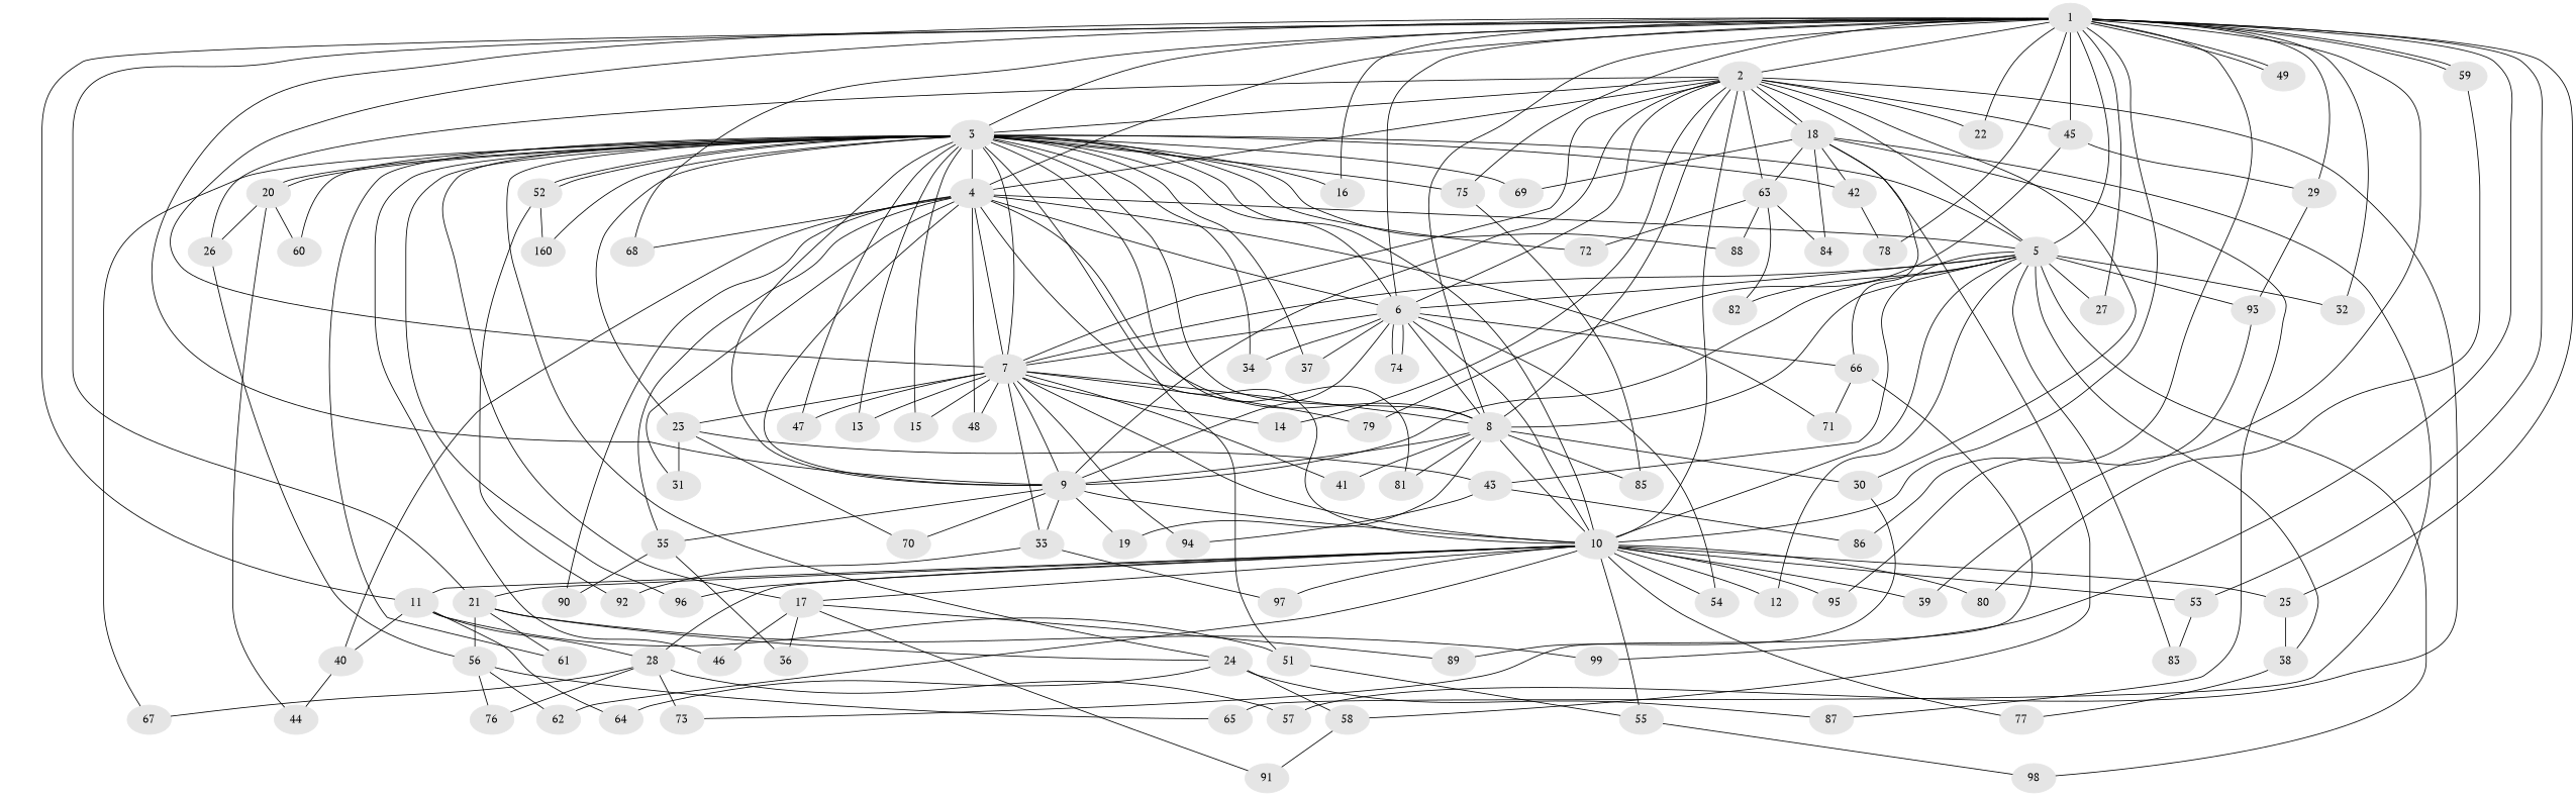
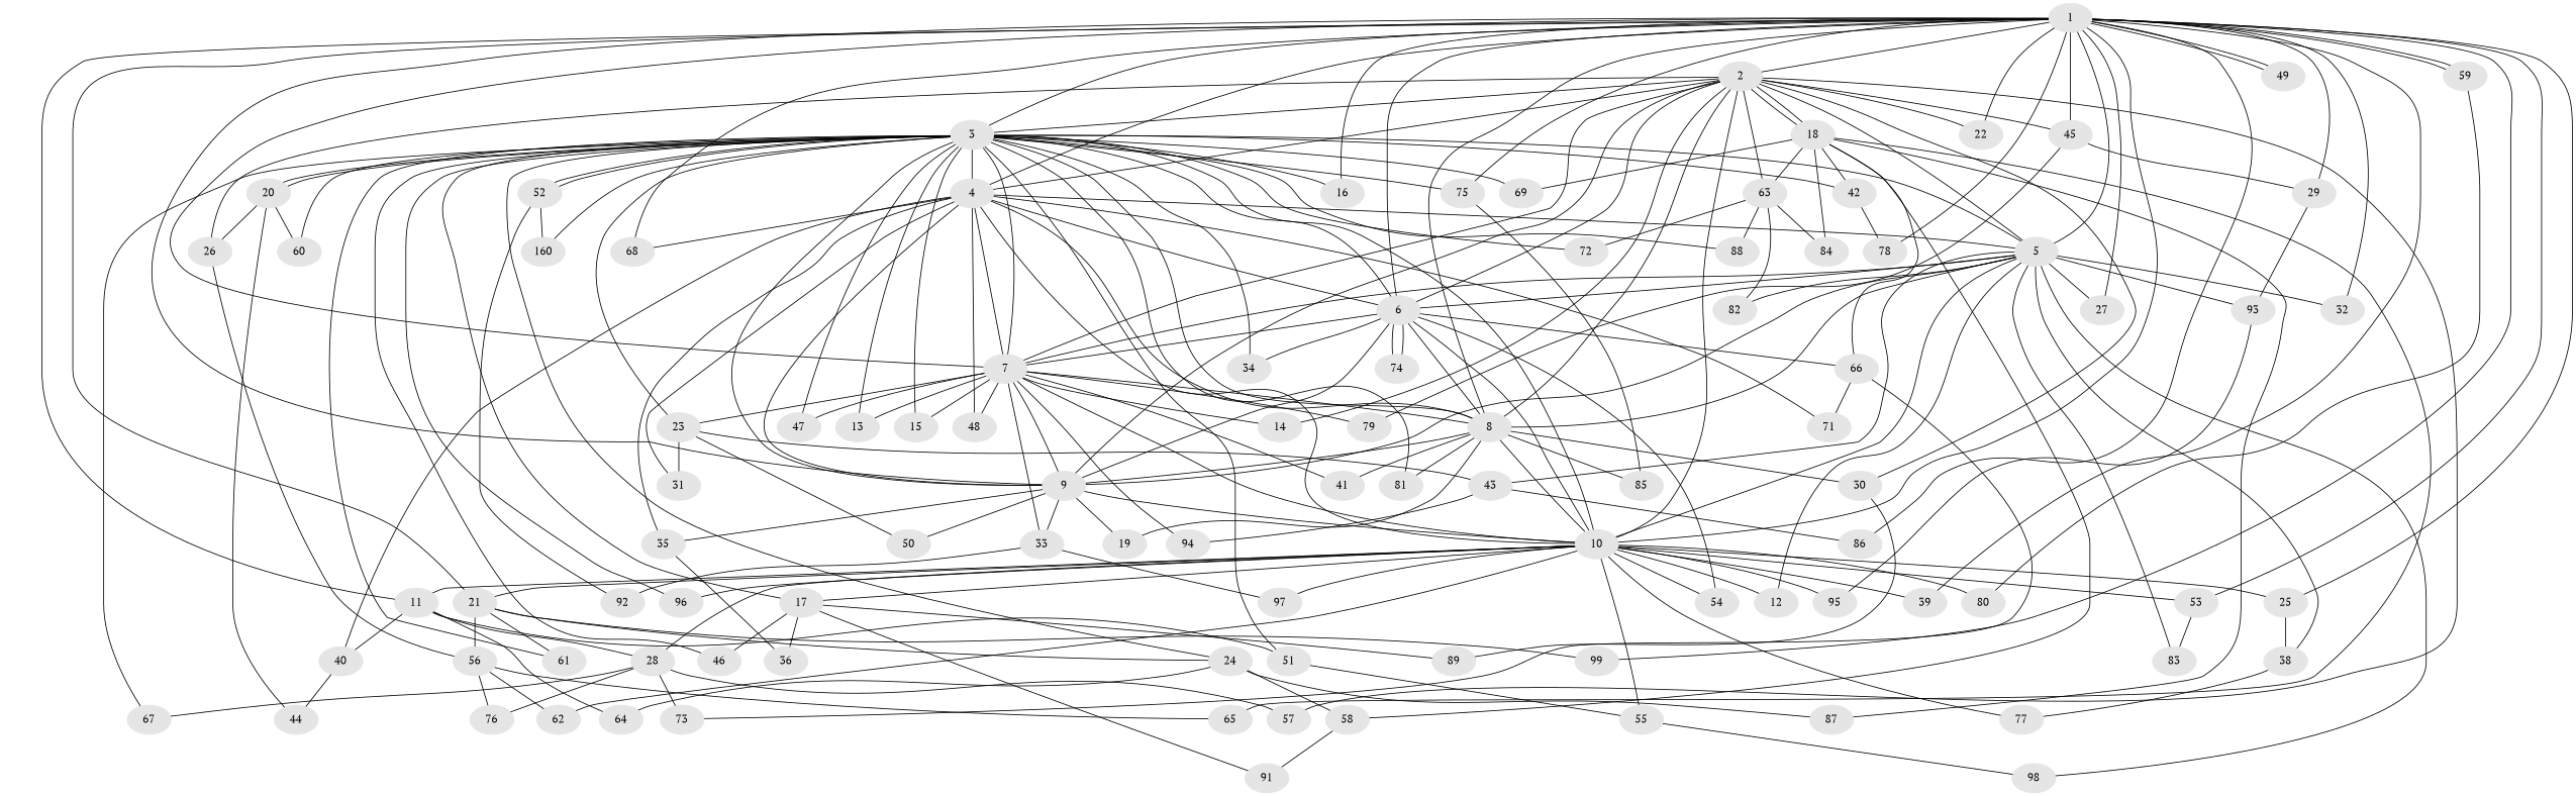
  graph {
    fontname="PT Serif"
    node [color=gray90 fontname="PT Serif" style=filled]
    edge [fontname="PT Serif"]
    1
    2
    3
    4
    5
    6
    7
    8
    9
    10
    11
    16
    21
    22
    25
    27
    29
    32
    39
    45
    49
    53
    59
    68
    75
    78
    86
    99
    14
    18
    26
    30
    57
    63
    13
    15
    17
    20
    23
    24
    34
-   37
    42
    46
    47
    51
    52
    60
    61
    67
    69
    72
    81
    88
    96
    n56 [label=160]
    31
    35
    40
    48
    71
-   90
    12
    38
    43
    82
    83
    93
    98
    54
    66
    74
    33
    41
    79
    94
    19
    85
-   50 [label=70]
+   50
    28
    55
    62
    77
    80
    95
    97
    64
    56
    58
    65
    84
    87
    89
    36
    91
    44
    92
    73
    76
    1 -- 2
    1 -- 3
    1 -- 4
    1 -- 5
    1 -- 6
    1 -- 7
    1 -- 8
    1 -- 9
    1 -- 10
    1 -- 11
    1 -- 16
    1 -- 21
    1 -- 22
    1 -- 25
    1 -- 27
    1 -- 29
    1 -- 32
    1 -- 39
    1 -- 45
    1 -- 49
    1 -- 49
    1 -- 53
    1 -- 59
    1 -- 59
    1 -- 68
    1 -- 75
    1 -- 78
    1 -- 86
    1 -- 99
    2 -- 3
    2 -- 4
    2 -- 5
    2 -- 6
    2 -- 7
    2 -- 8
    2 -- 9
    2 -- 10
    2 -- 22
    2 -- 45
    2 -- 14
    2 -- 18
    2 -- 18
    2 -- 26
    2 -- 30
    2 -- 57
    2 -- 63
    3 -- 4
    3 -- 5
    3 -- 6
    3 -- 7
    3 -- 8
    3 -- 9
    3 -- 10
    3 -- 16
    3 -- 75
    3 -- 13
    3 -- 15
    3 -- 17
    3 -- 20
    3 -- 20
    3 -- 23
    3 -- 24
    3 -- 34
-   3 -- 37
    3 -- 42
    3 -- 46
    3 -- 47
    3 -- 51
    3 -- 52
    3 -- 52
    3 -- 60
    3 -- 61
    3 -- 67
    3 -- 69
    3 -- 72
    3 -- 81
    3 -- 88
    3 -- 96
    3 -- n56
    4 -- 5
    4 -- 6
    4 -- 7
    4 -- 8
    4 -- 9
    4 -- 10
    4 -- 68
    4 -- 31
    4 -- 35
    4 -- 40
    4 -- 48
    4 -- 71
-   4 -- 90
    5 -- 6
    5 -- 7
    5 -- 8
    5 -- 9
    5 -- 10
    5 -- 27
    5 -- 32
    5 -- 12
    5 -- 38
    5 -- 43
    5 -- 82
    5 -- 83
    5 -- 93
    5 -- 98
    6 -- 7
    6 -- 8
    6 -- 9
    6 -- 10
    6 -- 34
-   6 -- 37
    6 -- 54
    6 -- 66
    6 -- 74
    6 -- 74
    7 -- 8
    7 -- 9
    7 -- 10
    7 -- 14
    7 -- 13
    7 -- 15
    7 -- 23
    7 -- 47
    7 -- 48
    7 -- 33
    7 -- 41
    7 -- 79
    7 -- 94
    8 -- 9
    8 -- 10
    8 -- 30
    8 -- 81
    8 -- 41
    8 -- 19
    8 -- 85
    9 -- 10
    9 -- 35
    9 -- 33
    9 -- 19
    9 -- 50
    10 -- 11
    10 -- 21
    10 -- 25
    10 -- 39
    10 -- 53
    10 -- 17
    10 -- 96
    10 -- 12
    10 -- 54
    10 -- 28
    10 -- 55
    10 -- 62
    10 -- 77
    10 -- 80
    10 -- 95
    10 -- 97
    11 -- 51
    11 -- 40
    11 -- 28
    11 -- 64
    21 -- 99
    21 -- 24
    21 -- 61
    21 -- 56
    25 -- 38
    29 -- 93
    45 -- 29
    45 -- 79
    53 -- 83
    59 -- 80
    75 -- 85
    18 -- 63
    18 -- 42
    18 -- 69
    18 -- 66
    18 -- 58
    18 -- 65
    18 -- 84
    18 -- 87
    26 -- 56
    30 -- 89
    63 -- 72
    63 -- 88
    63 -- 82
    63 -- 84
    17 -- 46
    17 -- 89
    17 -- 36
    17 -- 91
    20 -- 26
    20 -- 60
    20 -- 44
    23 -- 31
    23 -- 43
    23 -- 50
    24 -- 64
    24 -- 58
    24 -- 87
    42 -- 78
    51 -- 55
    52 -- n56
    52 -- 92
-   35 -- 90
    35 -- 36
    40 -- 44
    38 -- 77
    43 -- 86
    43 -- 94
    93 -- 95
    66 -- 71
    66 -- 73
    33 -- 97
    33 -- 92
    28 -- 57
    28 -- 67
    28 -- 73
    28 -- 76
    55 -- 98
    56 -- 62
    56 -- 65
    56 -- 76
    58 -- 91
  }
